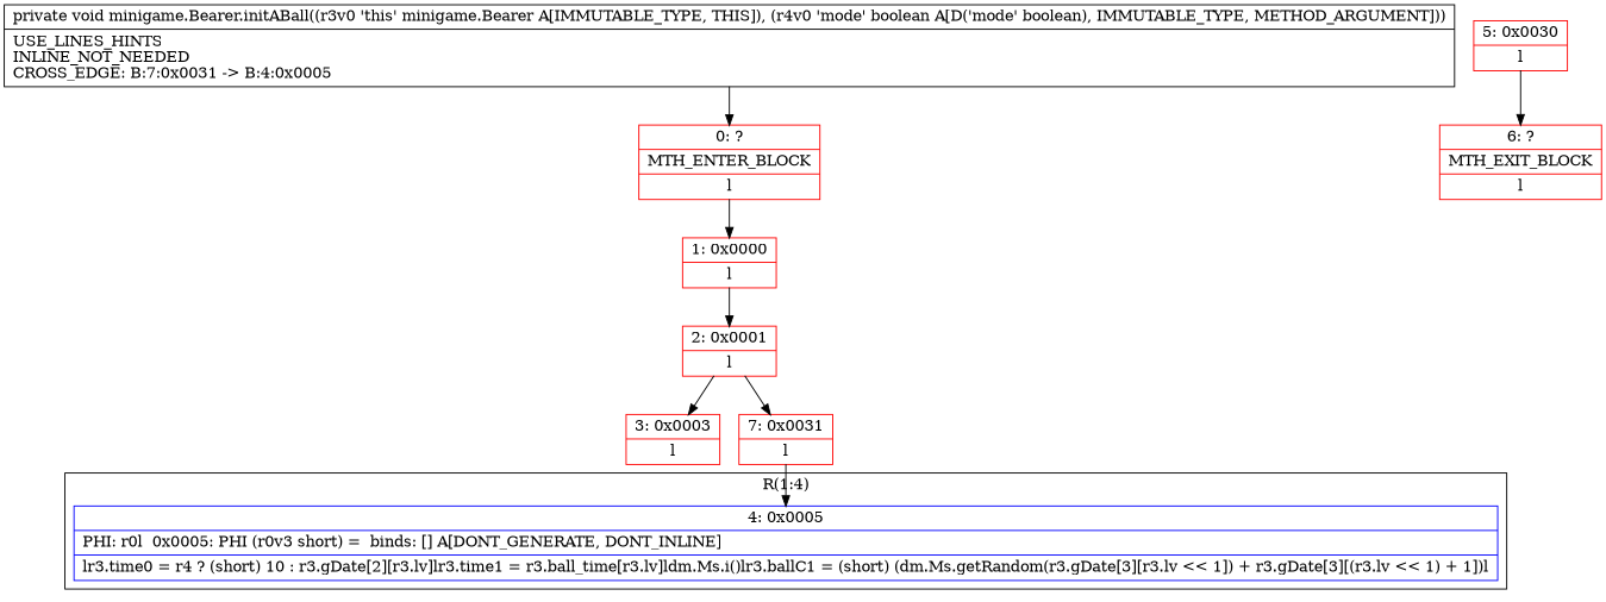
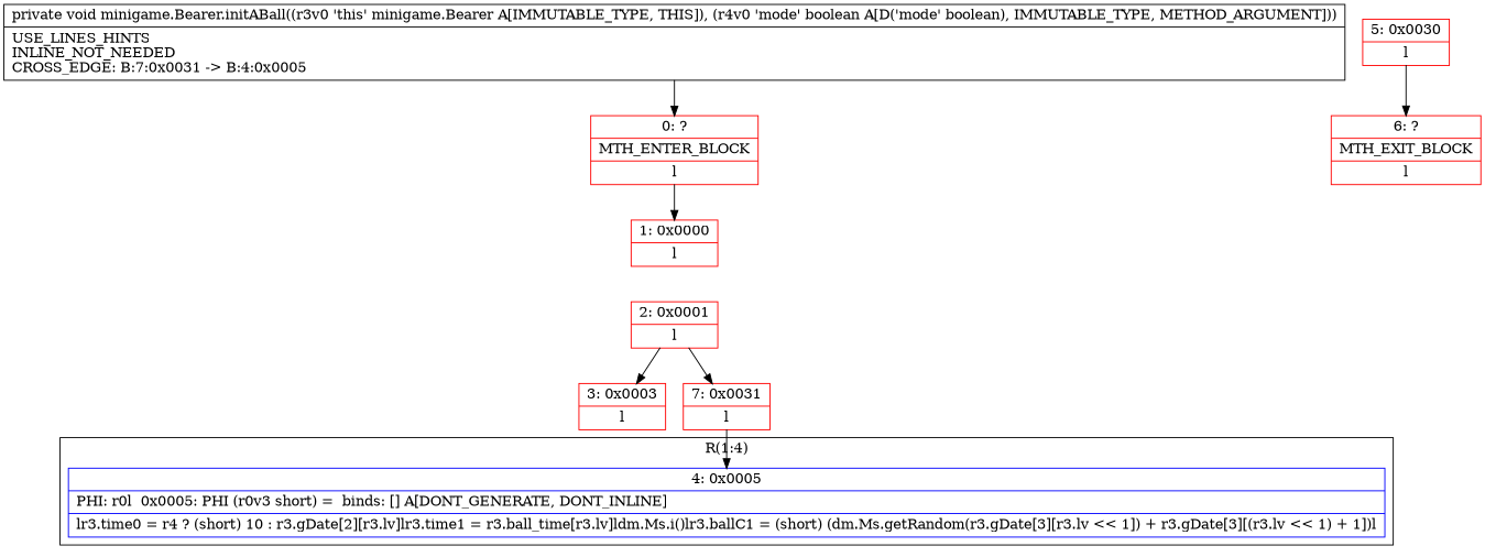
  digraph {
    node [color=red shape=record]
    n1 [color=blue label="{4\:\ 0x0005|PHI: r0l  0x0005: PHI (r0v3 short) =  binds: [] A[DONT_GENERATE, DONT_INLINE]\l|lr3.time0 = r4 ? (short) 10 : r3.gDate[2][r3.lv]lr3.time1 = r3.ball_time[r3.lv]ldm.Ms.i()lr3.ballC1 = (short) (dm.Ms.getRandom(r3.gDate[3][r3.lv \<\< 1]) + r3.gDate[3][(r3.lv \<\< 1) + 1])l}"]
    n2 [label="{5\:\ 0x0030|l}"]
    n3 [label="{6\:\ ?|MTH_EXIT_BLOCK\l|l}"]
    n4 [label="{0\:\ ?|MTH_ENTER_BLOCK\l|l}"]
    n5 [label="{1\:\ 0x0000|l}"]
    n6 [label="{2\:\ 0x0001|l}"]
    n7 [label="{3\:\ 0x0003|l}"]
    n8 [label="{7\:\ 0x0031|l}"]
    n9 [label="{private void minigame.Bearer.initABall((r3v0 'this' minigame.Bearer A[IMMUTABLE_TYPE, THIS]), (r4v0 'mode' boolean A[D('mode' boolean), IMMUTABLE_TYPE, METHOD_ARGUMENT]))  | USE_LINES_HINTS\lINLINE_NOT_NEEDED\lCROSS_EDGE: B:7:0x0031 \-\> B:4:0x0005\l}" color=""]
    subgraph cluster_1 {
      label="R(1:4)"
      n1
    }
    n2 -> n3
    n4 -> n5
-   n5 -> n6
    n6 -> n7
    n6 -> n8
    n8 -> n1
    n9 -> n4
  }
